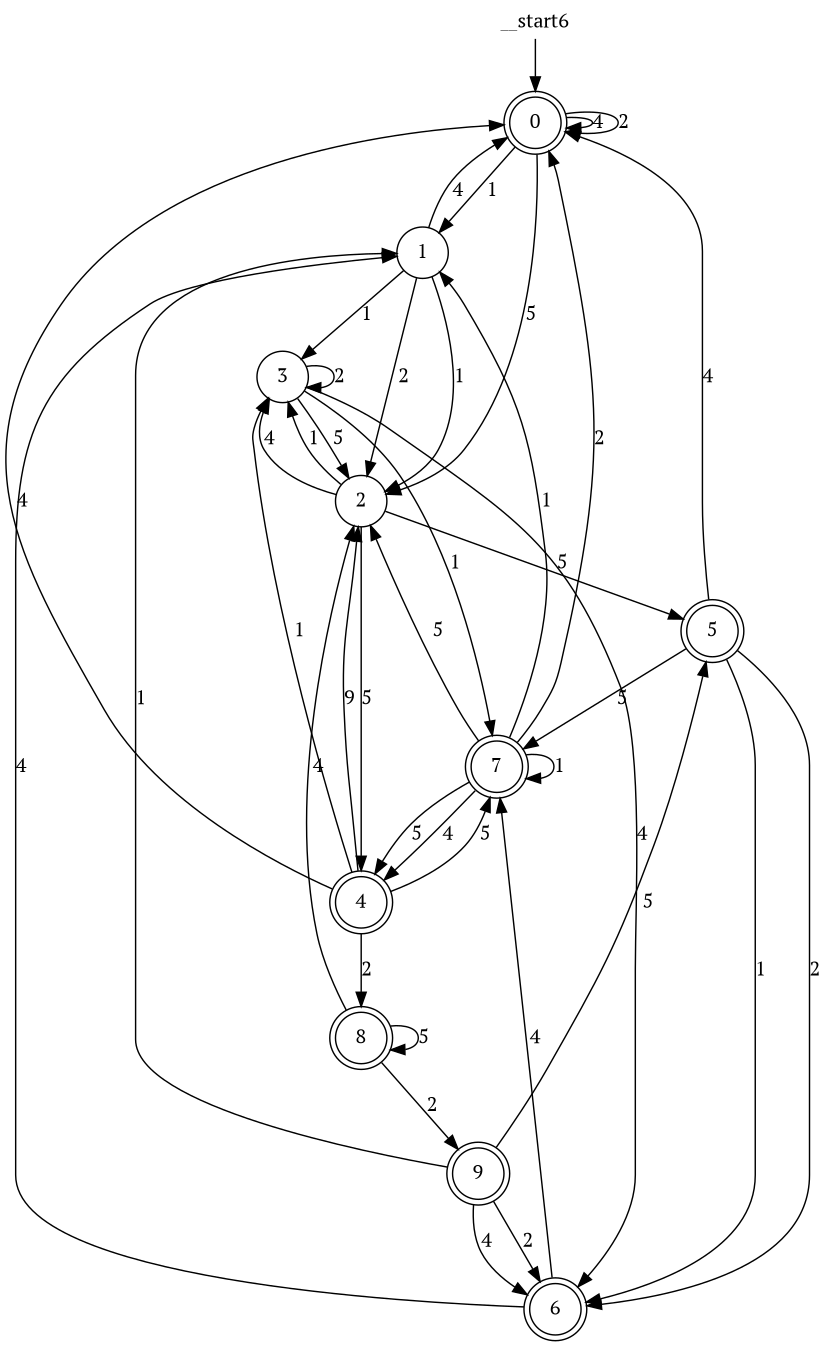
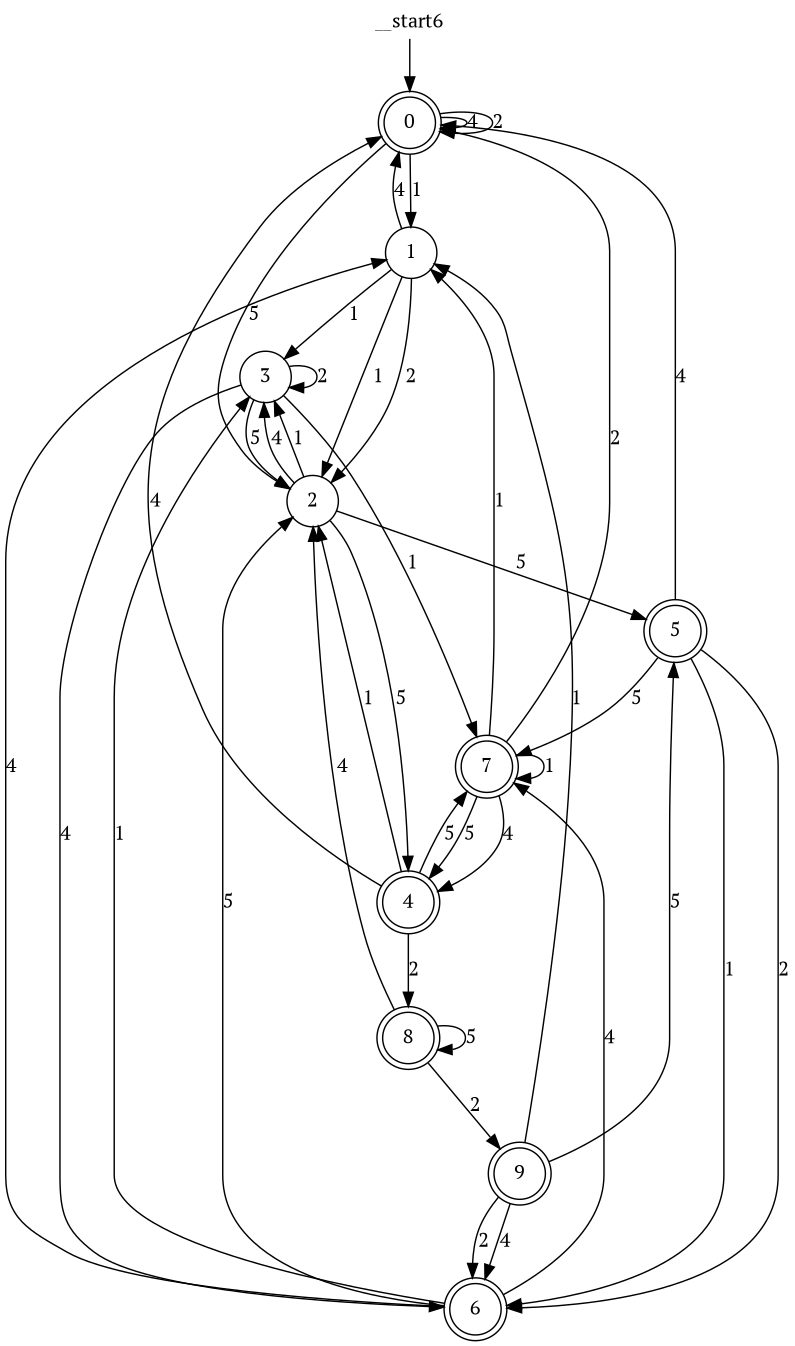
  digraph {
    fontname="PT Serif"
    node [fontname="PT Serif" shape=doublecircle]
    edge [fontname="PT Serif"]
    n1 [label=0]
    n2 [label=1 shape=circle]
    n3 [label=2 shape=circle]
    n4 [label=3 shape=circle]
    n5 [label=4]
    n6 [label=5]
    n7 [label=6]
    n8 [label=7]
    n9 [label=8]
    n10 [label=9]
    n11 [height=0 label=__start6 shape=none width=0]
    n1 -> n1 [label=4]
    n1 -> n1 [label=2]
    n1 -> n2 [label=1]
    n1 -> n3 [label=5]
    n2 -> n1 [label=4]
    n2 -> n3 [label=1]
    n2 -> n3 [label=2]
    n2 -> n4 [label=1]
    n3 -> n4 [label=4]
    n3 -> n4 [label=1]
    n3 -> n5 [label=5]
    n3 -> n6 [label=5]
    n4 -> n3 [label=5]
    n4 -> n4 [label=2]
    n4 -> n7 [label=4]
    n4 -> n8 [label=1]
    n5 -> n1 [label=4]
-   n5 -> n3 [label=9]
+   n5 -> n3 [label=1]
    n5 -> n8 [label=5]
    n5 -> n9 [label=2]
    n6 -> n1 [label=4]
    n6 -> n7 [label=1]
    n6 -> n7 [label=2]
    n6 -> n8 [label=5]
    n7 -> n2 [label=4]
-   n8 -> n3 [label=5]
-   n5 -> n4 [label=1]
+   n7 -> n3 [label=5]
+   n7 -> n4 [label=1]
    n7 -> n8 [label=4]
    n8 -> n1 [label=2]
    n8 -> n2 [label=1]
    n8 -> n5 [label=4]
    n8 -> n5 [label=5]
    n8 -> n8 [label=1]
    n9 -> n3 [label=4]
    n9 -> n9 [label=5]
    n9 -> n10 [label=2]
    n10 -> n2 [label=1]
    n10 -> n6 [label=5]
    n10 -> n7 [label=4]
    n10 -> n7 [label=2]
    n11 -> n1
  }
